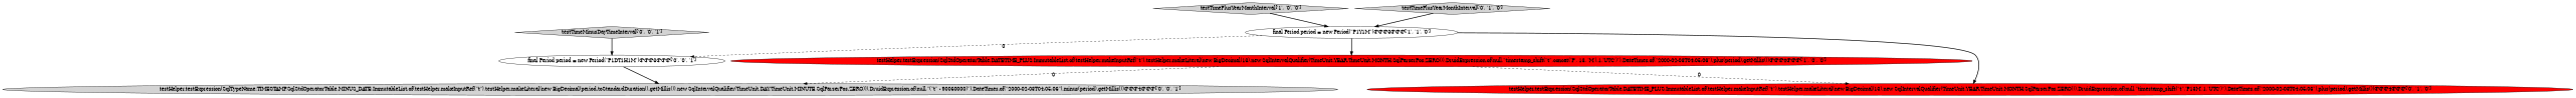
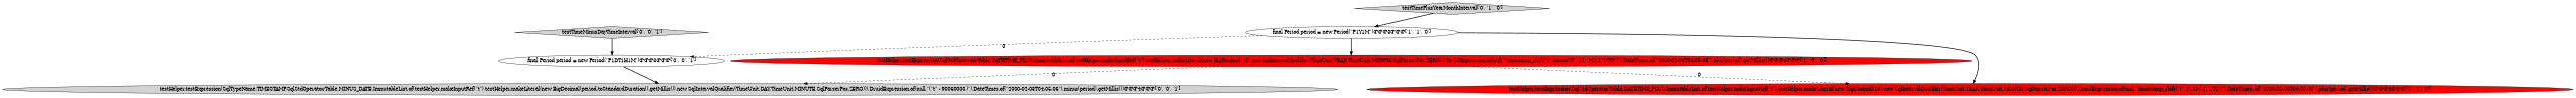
  digraph {
    node [fillcolor=lightgray shape=ellipse style=filled]
    edge [style=bold]
    n1 [fillcolor=white label="final Period period = new Period(\"P1Y1M\")@@@3@@@['1', '1', '0']"]
    n2 [fillcolor=red label="testHelper.testExpression(SqlStdOperatorTable.DATETIME_PLUS,ImmutableList.of(testHelper.makeInputRef(\"t\"),testHelper.makeLiteral(new BigDecimal(13),new SqlIntervalQualifier(TimeUnit.YEAR,TimeUnit.MONTH,SqlParserPos.ZERO))),DruidExpression.of(null,\"timestamp_shift(\"t\",'P13M',1,'UTC')\"),DateTimes.of(\"2000-02-03T04:05:06\").plus(period).getMillis())@@@4@@@['0', '1', '0']"]
    n3 [fillcolor=white label="final Period period = new Period(\"P1DT1H1M\")@@@3@@@['0', '0', '1']"]
    n4 [fillcolor=red label="testHelper.testExpression(SqlStdOperatorTable.DATETIME_PLUS,ImmutableList.of(testHelper.makeInputRef(\"t\"),testHelper.makeLiteral(new BigDecimal(13),new SqlIntervalQualifier(TimeUnit.YEAR,TimeUnit.MONTH,SqlParserPos.ZERO))),DruidExpression.of(null,\"timestamp_shift(\"t\",concat('P', 13, 'M'),1,'UTC')\"),DateTimes.of(\"2000-02-03T04:05:06\").plus(period).getMillis())@@@4@@@['1', '0', '0']"]
    n5 [label="testTimeMinusDayTimeInterval['0', '0', '1']" shape=diamond]
-   n6 [label="testTimePlusYearMonthInterval['1', '0', '0']" shape=diamond]
    n7 [label="testHelper.testExpression(SqlTypeName.TIMESTAMP,SqlStdOperatorTable.MINUS_DATE,ImmutableList.of(testHelper.makeInputRef(\"t\"),testHelper.makeLiteral(new BigDecimal(period.toStandardDuration().getMillis()),new SqlIntervalQualifier(TimeUnit.DAY,TimeUnit.MINUTE,SqlParserPos.ZERO))),DruidExpression.of(null,\"(\"t\" - 90060000)\"),DateTimes.of(\"2000-02-03T04:05:06\").minus(period).getMillis())@@@4@@@['0', '0', '1']"]
    n8 [label="testTimePlusYearMonthInterval['0', '1', '0']" shape=diamond]
    n1 -> n2
    n1 -> n3 [label=0 style=dashed]
    n1 -> n4
    n3 -> n7
    n4 -> n2 [label=0 style=dashed]
    n4 -> n7 [label=0 style=dashed]
    n5 -> n3
-   n6 -> n1
    n8 -> n1
  }
